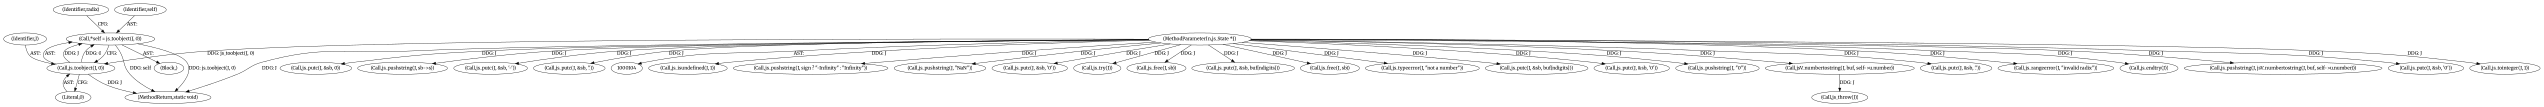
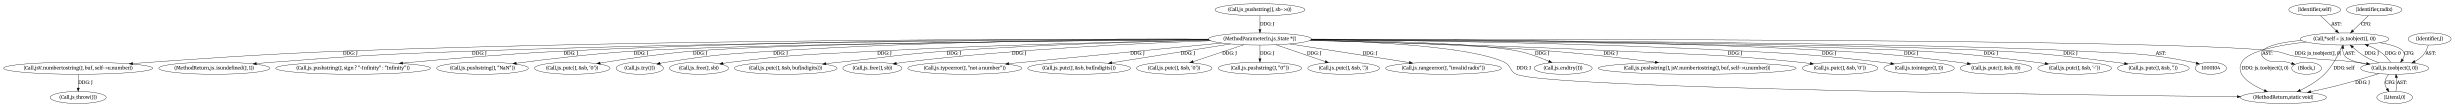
  digraph {
    fontname=Merriweather
    node [fontname=Merriweather]
    edge [fontname=Merriweather]
    n1 [label="(Call,*self = js_toobject(J, 0))"]
    n2 [label="(Call,js_toobject(J, 0))"]
    n3 [label="(MethodReturn,static void)"]
    n4 [label="(Block,)"]
    n5 [label="(Literal,0)"]
-   n6 [label="(Call,js_isundefined(J, 1))"]
+   n6 [label="(MethodReturn,js_isundefined(J, 1))"]
    n7 [label="(MethodParameterIn,js_State *J)"]
    n8 [label="(Call,js_pushstring(J, sign ? \"-Infinity\" : \"Infinity\"))"]
    n9 [label="(Call,js_pushstring(J, \"NaN\"))"]
    n10 [label="(Call,js_putc(J, &sb, '0'))"]
    n11 [label="(Call,js_try(J))"]
    n12 [label="(Call,js_free(J, sb))"]
    n13 [label="(Call,js_putc(J, &sb, buf[ndigits]))"]
    n14 [label="(Call,js_free(J, sb))"]
    n15 [label="(Call,js_typeerror(J, \"not a number\"))"]
    n16 [label="(Call,js_putc(J, &sb, buf[ndigits]))"]
    n17 [label="(Call,js_putc(J, &sb, '0'))"]
    n18 [label="(Call,js_pushstring(J, \"0\"))"]
    n19 [label="(Call,js_putc(J, &sb, '.'))"]
    n20 [label="(Call,js_rangeerror(J, \"invalid radix\"))"]
    n21 [label="(Call,jsV_numbertostring(J, buf, self->u.number))"]
    n22 [label="(Call,js_endtry(J))"]
    n23 [label="(Call,js_pushstring(J, jsV_numbertostring(J, buf, self->u.number)))"]
    n24 [label="(Call,js_putc(J, &sb, '0'))"]
    n25 [label="(Call,js_tointeger(J, 1))"]
    n26 [label="(Call,js_putc(J, &sb, 0))"]
    n27 [label="(Call,js_pushstring(J, sb->s))"]
    n28 [label="(Call,js_putc(J, &sb, '-'))"]
    n29 [label="(Call,js_putc(J, &sb, '.'))"]
    1000104
    n31 [label="(Call,js_throw(J))"]
    n32 [label="(Identifier,radix)"]
    n33 [label="(Identifier,J)"]
    n34 [label="(Identifier,self)"]
    n1 -> n2 [label="CFG: "]
    n1 -> n3 [label="DDG: self"]
    n1 -> n3 [label="DDG: js_toobject(J, 0)"]
    n1 -> n4 [label="AST: "]
    n2 -> n1 [label="AST: "]
    n2 -> n1 [label="DDG: J"]
    n2 -> n1 [label="DDG: 0"]
    n2 -> n3 [label="DDG: J"]
    n2 -> n5 [label="CFG: "]
    n5 -> n2 [label="AST: "]
    n7 -> n2 [label="DDG: js_toobject(J, 0)"]
    n7 -> n3 [label="DDG: J"]
    n7 -> n6 [label="DDG: J"]
    n7 -> n8 [label="DDG: J"]
    n7 -> n9 [label="DDG: J"]
    n7 -> n10 [label="DDG: J"]
    n7 -> n11 [label="DDG: J"]
    n7 -> n12 [label="DDG: J"]
    n7 -> n13 [label="DDG: J"]
    n7 -> n14 [label="DDG: J"]
    n7 -> n15 [label="DDG: J"]
    n7 -> n16 [label="DDG: J"]
    n7 -> n17 [label="DDG: J"]
    n7 -> n18 [label="DDG: J"]
    n7 -> n19 [label="DDG: J"]
    n7 -> n20 [label="DDG: J"]
    n7 -> n21 [label="DDG: J"]
    n7 -> n22 [label="DDG: J"]
    n7 -> n23 [label="DDG: J"]
    n7 -> n24 [label="DDG: J"]
    n7 -> n25 [label="DDG: J"]
    n7 -> n26 [label="DDG: J"]
-   n7 -> n27 [label="DDG: J"]
+   n27 -> n7 [label="DDG: J"]
    n7 -> n28 [label="DDG: J"]
    n7 -> n29 [label="DDG: J"]
    n7 -> 1000104 [label="AST: "]
    n21 -> n31 [label="DDG: J"]
    n32 -> n1 [label="CFG: "]
    n33 -> n2 [label="AST: "]
    n34 -> n1 [label="AST: "]
  }
